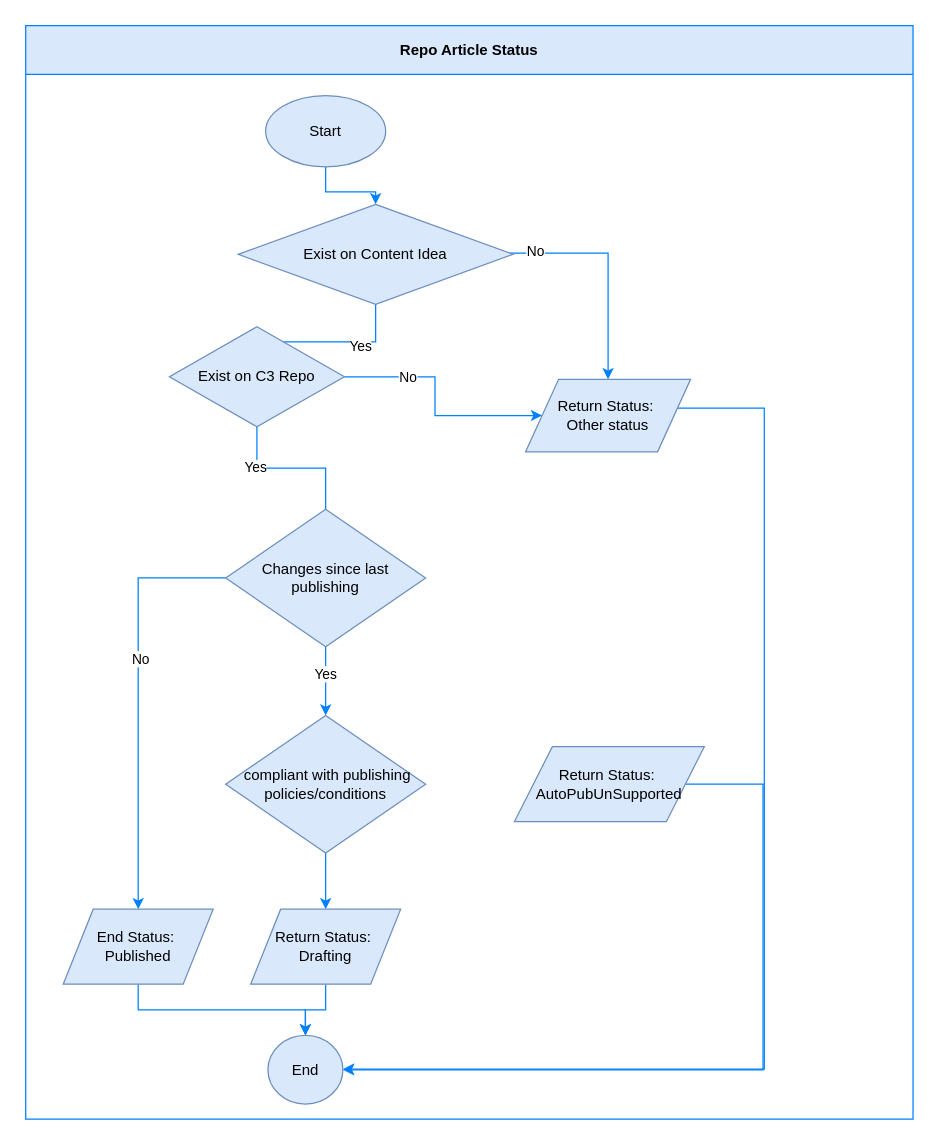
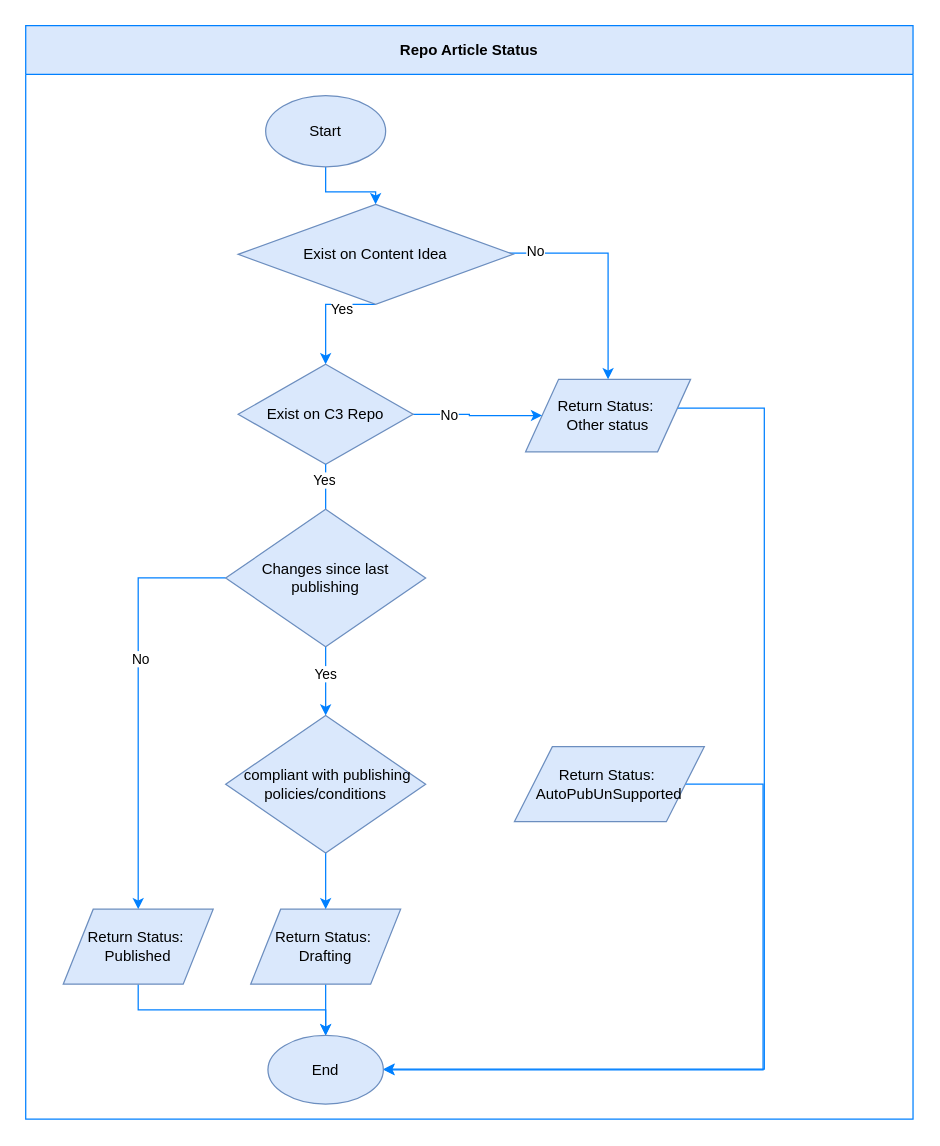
  <mxCell id="0" />
  <mxCell id="1" parent="0" />
  <mxCell id="2" value="Repo Article Status" style="swimlane;whiteSpace=wrap;html=1;fillColor=#dae8fc;strokeColor=#0080ff;startSize=39;swimlaneLine=1;fillStyle=auto;swimlaneFillColor=default;container=0;" parent="1" vertex="1"><mxGeometry x="20" y="20" width="710" height="875" as="geometry"><mxRectangle x="50" y="130" width="150" height="40" as="alternateBounds" /></mxGeometry></mxCell>
  <mxCell id="3" style="edgeStyle=orthogonalEdgeStyle;rounded=0;orthogonalLoop=1;jettySize=auto;html=1;exitX=0.5;exitY=1;exitDx=0;exitDy=0;entryX=0.5;entryY=0;entryDx=0;entryDy=0;strokeColor=#0080ff;" parent="2" source="30" target="14" edge="1"><mxGeometry relative="1" as="geometry"><mxPoint x="240" y="83" as="sourcePoint" /></mxGeometry></mxCell>
  <mxCell id="4" style="edgeStyle=orthogonalEdgeStyle;rounded=0;orthogonalLoop=1;jettySize=auto;html=1;exitX=0.5;exitY=1;exitDx=0;exitDy=0;entryX=0.5;entryY=0;entryDx=0;entryDy=0;strokeColor=#0080ff;" parent="2" source="5" target="29" edge="1"><mxGeometry relative="1" as="geometry" /></mxCell>
  <mxCell id="5" value="Return Status:&amp;nbsp;&lt;br style=&quot;border-color: var(--border-color);&quot;&gt;Drafting" style="shape=parallelogram;rounded=0;whiteSpace=wrap;html=1;fillColor=#dae8fc;strokeColor=#6c8ebf;perimeter=parallelogramPerimeter;" parent="2" vertex="1"><mxGeometry x="180" y="707" width="120" height="60" as="geometry" /></mxCell>
  <mxCell id="6" style="edgeStyle=orthogonalEdgeStyle;rounded=0;orthogonalLoop=1;jettySize=auto;html=1;entryX=1;entryY=0.5;entryDx=0;entryDy=0;strokeColor=#0080ff;exitX=1;exitY=0.5;exitDx=0;exitDy=0;" parent="2" source="7" target="29" edge="1"><mxGeometry relative="1" as="geometry"><mxPoint x="519" y="607" as="sourcePoint" /><Array as="points"><mxPoint x="590" y="607" /><mxPoint x="590" y="835" /></Array></mxGeometry></mxCell>
  <mxCell id="7" value="Return Status:&amp;nbsp;&lt;br style=&quot;border-color: var(--border-color);&quot;&gt;AutoPubUnSupported" style="shape=parallelogram;rounded=0;whiteSpace=wrap;html=1;fillColor=#dae8fc;strokeColor=#6c8ebf;perimeter=parallelogramPerimeter;" parent="2" vertex="1"><mxGeometry x="391" y="577" width="152" height="60" as="geometry" /></mxCell>
  <mxCell id="8" style="edgeStyle=orthogonalEdgeStyle;rounded=0;orthogonalLoop=1;jettySize=auto;html=1;strokeColor=#0080ff;exitX=1;exitY=0.5;exitDx=0;exitDy=0;" parent="2" source="9" target="29" edge="1"><mxGeometry relative="1" as="geometry"><mxPoint x="551" y="306" as="sourcePoint" /><mxPoint x="320.0" y="829.5" as="targetPoint" /><Array as="points"><mxPoint x="508" y="306" /><mxPoint x="591" y="306" /><mxPoint x="591" y="835" /></Array></mxGeometry></mxCell>
  <mxCell id="9" value="Return Status:&amp;nbsp;&lt;br style=&quot;border-color: var(--border-color);&quot;&gt;Other status" style="shape=parallelogram;rounded=0;whiteSpace=wrap;html=1;fillColor=#dae8fc;strokeColor=#6c8ebf;perimeter=parallelogramPerimeter;resizeWidth=0;resizeHeight=0;imageAspect=1;imageHeight=0;imageWidth=0;overflow=visible;fillOpacity=100;" parent="2" vertex="1"><mxGeometry x="400" y="283" width="132" height="58" as="geometry" /></mxCell>
  <mxCell id="10" style="edgeStyle=orthogonalEdgeStyle;rounded=0;orthogonalLoop=1;jettySize=auto;html=1;exitX=0.95;exitY=0.488;exitDx=0;exitDy=0;entryX=0.5;entryY=0;entryDx=0;entryDy=0;exitPerimeter=0;strokeColor=#0080ff;" parent="2" source="14" target="9" edge="1"><mxGeometry relative="1" as="geometry"><mxPoint x="557" y="163" as="sourcePoint" /></mxGeometry></mxCell>
  <mxCell id="11" value="No" style="edgeLabel;html=1;align=center;verticalAlign=middle;resizable=0;points=[];" parent="10" vertex="1" connectable="0"><mxGeometry x="-0.692" y="2" relative="1" as="geometry"><mxPoint as="offset" /></mxGeometry></mxCell>
  <mxCell id="12" style="edgeStyle=orthogonalEdgeStyle;rounded=0;orthogonalLoop=1;jettySize=auto;html=1;exitX=0.5;exitY=1;exitDx=0;exitDy=0;entryX=0.5;entryY=0;entryDx=0;entryDy=0;strokeColor=#0080ff;" parent="2" source="14" target="17" edge="1"><mxGeometry relative="1" as="geometry"><Array as="points"><mxPoint x="240" y="253" /><mxPoint x="240" y="253" /></Array></mxGeometry></mxCell>
  <mxCell id="13" value="Yes" style="edgeLabel;html=1;align=center;verticalAlign=middle;resizable=0;points=[];" parent="12" vertex="1" connectable="0"><mxGeometry x="-0.375" y="3" relative="1" as="geometry"><mxPoint as="offset" /></mxGeometry></mxCell>
  <mxCell id="14" value="Exist on Content Idea" style="rhombus;whiteSpace=wrap;html=1;fillColor=#dae8fc;strokeColor=#6c8ebf;" parent="2" vertex="1"><mxGeometry x="170" y="143" width="220" height="80" as="geometry" /></mxCell>
  <mxCell id="15" style="edgeStyle=orthogonalEdgeStyle;rounded=0;orthogonalLoop=1;jettySize=auto;html=1;exitX=1;exitY=0.5;exitDx=0;exitDy=0;strokeColor=#0080ff;entryX=0;entryY=0.5;entryDx=0;entryDy=0;" parent="2" source="17" target="9" edge="1"><mxGeometry relative="1" as="geometry"><mxPoint x="557" y="291" as="sourcePoint" /><mxPoint x="400" y="311" as="targetPoint" /></mxGeometry></mxCell>
  <mxCell id="16" value="No" style="edgeLabel;html=1;align=center;verticalAlign=middle;resizable=0;points=[];" parent="15" vertex="1" connectable="0"><mxGeometry x="-0.471" relative="1" as="geometry"><mxPoint as="offset" /></mxGeometry></mxCell>
- <mxCell id="17" value="Exist on C3 Repo" style="rhombus;whiteSpace=wrap;html=1;fillColor=#dae8fc;strokeColor=#6c8ebf;" parent="2" vertex="1"><mxGeometry x="115" y="241" width="140" height="80" as="geometry" /></mxCell>
+ <mxCell id="17" value="Exist on C3 Repo" style="rhombus;whiteSpace=wrap;html=1;fillColor=#dae8fc;strokeColor=#6c8ebf;" parent="2" vertex="1"><mxGeometry x="170" y="271" width="140" height="80" as="geometry" /></mxCell>
  <mxCell id="18" style="edgeStyle=orthogonalEdgeStyle;rounded=0;orthogonalLoop=1;jettySize=auto;html=1;exitX=0.5;exitY=1;exitDx=0;exitDy=0;strokeColor=#0080ff;endArrow=none;" parent="2" source="17" target="26" edge="1"><mxGeometry relative="1" as="geometry" /></mxCell>
  <mxCell id="19" value="Yes" style="edgeLabel;html=1;align=center;verticalAlign=middle;resizable=0;points=[];" parent="18" vertex="1" connectable="0"><mxGeometry x="-0.467" y="-2" relative="1" as="geometry"><mxPoint as="offset" /></mxGeometry></mxCell>
  <mxCell id="20" style="edgeStyle=orthogonalEdgeStyle;rounded=0;orthogonalLoop=1;jettySize=auto;html=1;exitX=0.5;exitY=1;exitDx=0;exitDy=0;strokeColor=#0080ff;" parent="2" source="21" target="5" edge="1"><mxGeometry relative="1" as="geometry" /></mxCell>
  <mxCell id="21" value="&amp;nbsp;compliant with publishing policies/conditions" style="rhombus;whiteSpace=wrap;html=1;fillColor=#dae8fc;strokeColor=#6c8ebf;" parent="2" vertex="1"><mxGeometry x="160" y="552" width="160" height="110" as="geometry" /></mxCell>
  <mxCell id="22" style="edgeStyle=orthogonalEdgeStyle;rounded=0;orthogonalLoop=1;jettySize=auto;html=1;exitX=0;exitY=0.5;exitDx=0;exitDy=0;entryX=0.5;entryY=0;entryDx=0;entryDy=0;strokeColor=#0080ff;" parent="2" source="26" target="28" edge="1"><mxGeometry relative="1" as="geometry"><mxPoint x="240" y="743" as="targetPoint" /></mxGeometry></mxCell>
  <mxCell id="23" value="No" style="edgeLabel;html=1;align=center;verticalAlign=middle;resizable=0;points=[];" parent="22" vertex="1" connectable="0"><mxGeometry x="-0.2" y="1" relative="1" as="geometry"><mxPoint as="offset" /></mxGeometry></mxCell>
  <mxCell id="24" style="edgeStyle=orthogonalEdgeStyle;rounded=0;orthogonalLoop=1;jettySize=auto;html=1;exitX=0.5;exitY=1;exitDx=0;exitDy=0;strokeColor=#0080ff;" parent="2" source="26" target="21" edge="1"><mxGeometry relative="1" as="geometry" /></mxCell>
  <mxCell id="25" value="Yes" style="edgeLabel;html=1;align=center;verticalAlign=middle;resizable=0;points=[];" parent="24" vertex="1" connectable="0"><mxGeometry x="-0.229" y="-1" relative="1" as="geometry"><mxPoint as="offset" /></mxGeometry></mxCell>
  <mxCell id="26" value="Changes since last publishing" style="rhombus;whiteSpace=wrap;html=1;fillColor=#dae8fc;strokeColor=#6c8ebf;" parent="2" vertex="1"><mxGeometry x="160" y="387" width="160" height="110" as="geometry" /></mxCell>
  <mxCell id="27" style="edgeStyle=orthogonalEdgeStyle;rounded=0;orthogonalLoop=1;jettySize=auto;html=1;exitX=0.5;exitY=1;exitDx=0;exitDy=0;entryX=0.5;entryY=0;entryDx=0;entryDy=0;strokeColor=#0080ff;" parent="2" source="28" target="29" edge="1"><mxGeometry relative="1" as="geometry" /></mxCell>
- <mxCell id="28" value="End Status:&amp;nbsp;&lt;br&gt;Published" style="shape=parallelogram;rounded=0;whiteSpace=wrap;html=1;fillColor=#dae8fc;strokeColor=#6c8ebf;perimeter=parallelogramPerimeter;" parent="2" vertex="1"><mxGeometry x="30" y="707" width="120" height="60" as="geometry" /></mxCell>
- <mxCell id="29" value="End" style="ellipse;whiteSpace=wrap;html=1;strokeColor=#6c8ebf;align=center;verticalAlign=middle;fontFamily=Helvetica;fontSize=12;fillColor=#dae8fc;" parent="2" vertex="1"><mxGeometry x="193.81" y="808" width="60" height="55" as="geometry" /></mxCell>
+ <mxCell id="28" value="Return Status:&amp;nbsp;&lt;br&gt;Published" style="shape=parallelogram;rounded=0;whiteSpace=wrap;html=1;fillColor=#dae8fc;strokeColor=#6c8ebf;perimeter=parallelogramPerimeter;" parent="2" vertex="1"><mxGeometry x="30" y="707" width="120" height="60" as="geometry" /></mxCell>
+ <mxCell id="29" value="End" style="ellipse;whiteSpace=wrap;html=1;strokeColor=#6c8ebf;align=center;verticalAlign=middle;fontFamily=Helvetica;fontSize=12;fillColor=#dae8fc;" parent="2" vertex="1"><mxGeometry x="193.81" y="808" width="92.37" height="55" as="geometry" /></mxCell>
  <mxCell id="30" value="Start" style="ellipse;whiteSpace=wrap;html=1;strokeColor=#6c8ebf;align=center;verticalAlign=middle;fontFamily=Helvetica;fontSize=12;fillColor=#dae8fc;" parent="2" vertex="1"><mxGeometry x="192" y="56" width="96" height="57" as="geometry" /></mxCell>
